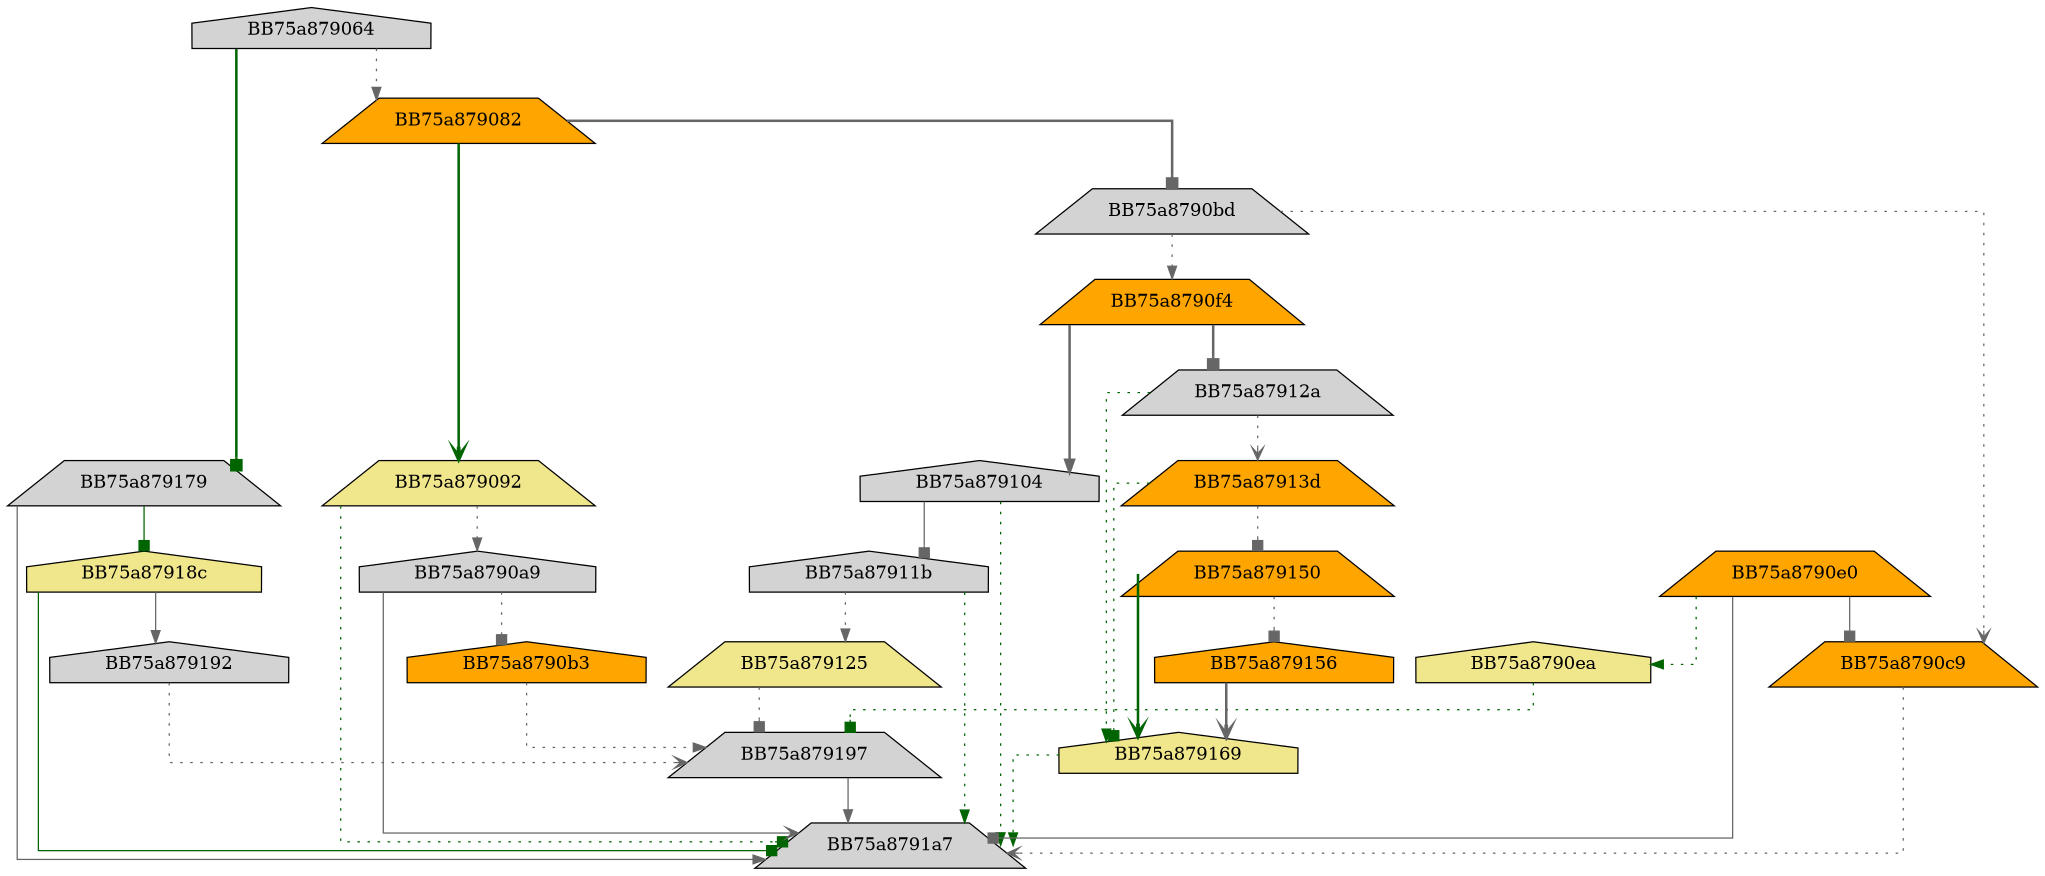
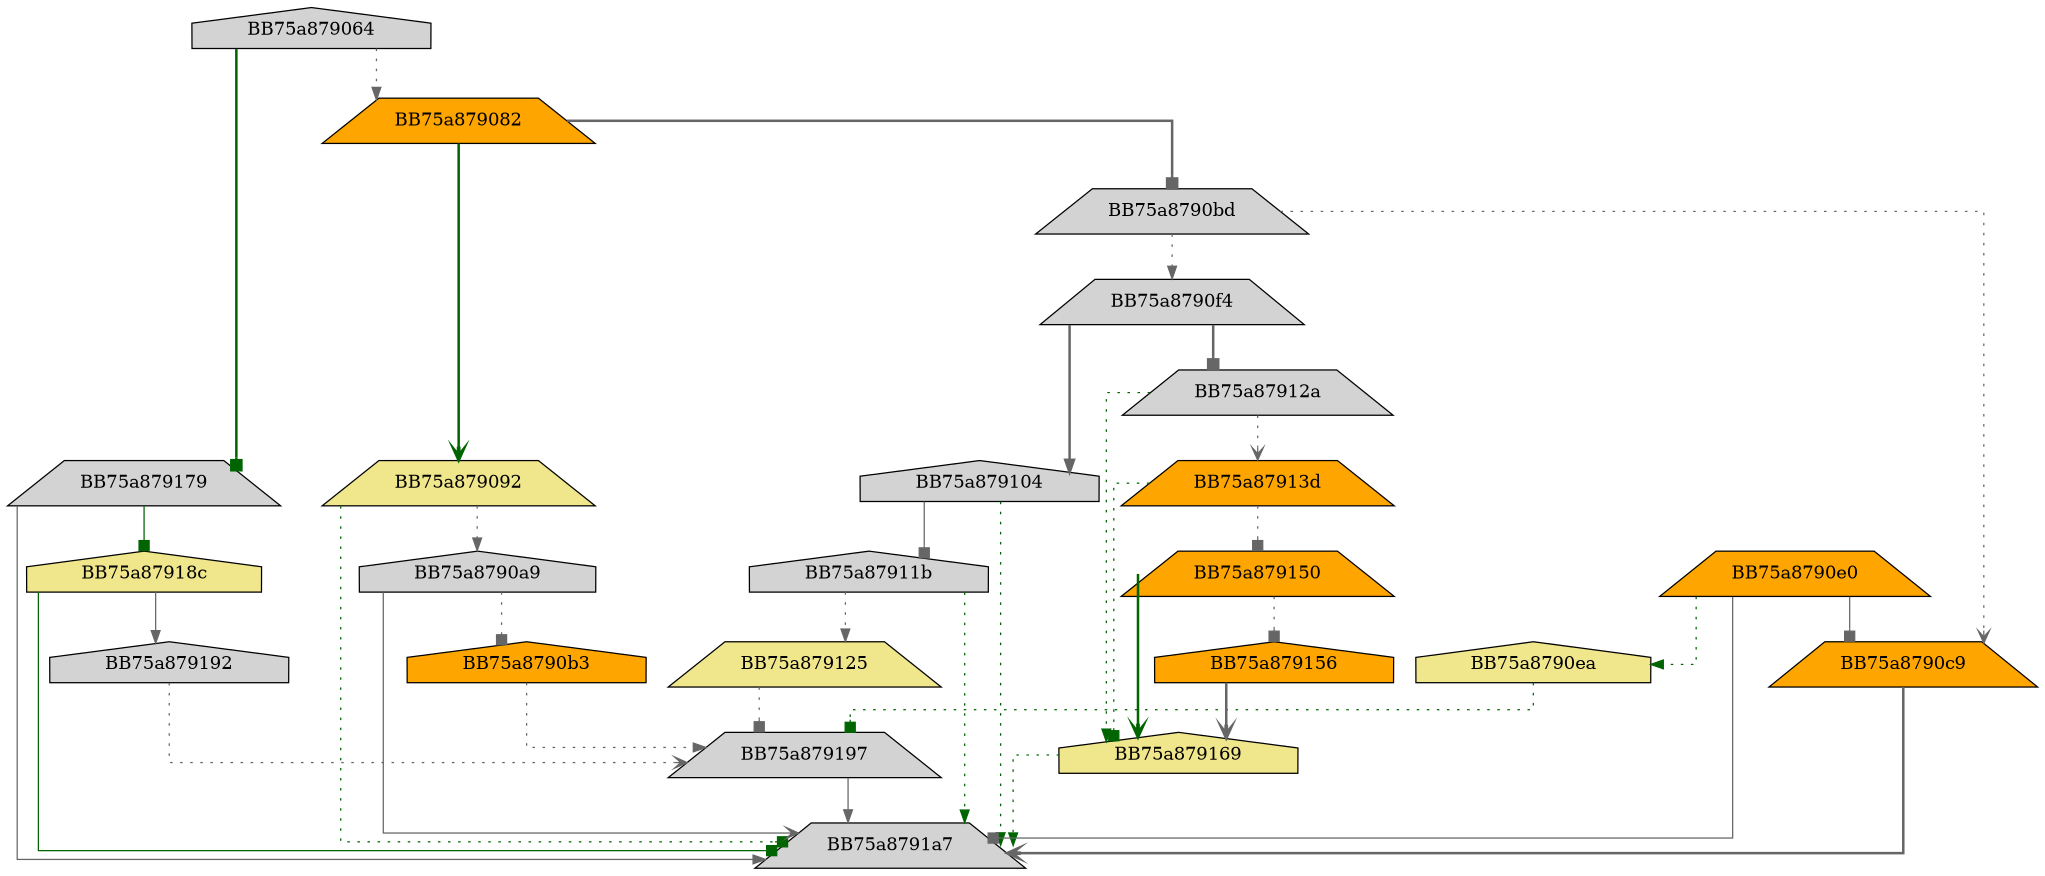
  digraph {
    splines=ortho
    node [fillcolor=lightgrey shape=trapezium style=filled]
    edge [arrowhead=box color=gray40 style=dotted]
    BB75a879064 [shape=house]
    BB75a879179
    BB75a879082 [fillcolor=orange]
    BB75a8791a7
    BB75a87918c [fillcolor=khaki shape=house]
    BB75a8790bd
    BB75a879092 [fillcolor=khaki]
    BB75a879192 [shape=house]
-   BB75a8790f4 [fillcolor=orange]
+   BB75a8790f4
    BB75a8790c9 [fillcolor=orange]
    BB75a8790a9 [shape=house]
    BB75a87912a
    BB75a879104 [shape=house]
    BB75a8790b3 [fillcolor=orange shape=house]
    BB75a879197
    BB75a879169 [fillcolor=khaki shape=house]
    BB75a87913d [fillcolor=orange]
    BB75a87911b [shape=house]
    BB75a8790e0 [fillcolor=orange]
    BB75a8790ea [fillcolor=khaki shape=house]
    BB75a879150 [fillcolor=orange]
    BB75a879125 [fillcolor=khaki]
    BB75a879156 [fillcolor=orange shape=house]
    BB75a879064 -> BB75a879179 [color=darkgreen style=bold]
    BB75a879064 -> BB75a879082 [arrowhead=normal]
    BB75a879179 -> BB75a8791a7 [arrowhead=normal style=solid]
    BB75a879179 -> BB75a87918c [color=darkgreen style=solid]
    BB75a879082 -> BB75a8790bd [style=bold]
    BB75a879082 -> BB75a879092 [arrowhead=vee color=darkgreen style=bold]
    BB75a87918c -> BB75a8791a7 [color=darkgreen style=solid]
    BB75a87918c -> BB75a879192 [arrowhead=normal style=solid]
    BB75a8790bd -> BB75a8790f4 [arrowhead=normal]
    BB75a8790bd -> BB75a8790c9 [arrowhead=vee]
    BB75a879092 -> BB75a8791a7 [color=darkgreen]
    BB75a879092 -> BB75a8790a9 [arrowhead=normal]
    BB75a879192 -> BB75a879197 [arrowhead=vee]
    BB75a8790f4 -> BB75a87912a [style=bold]
    BB75a8790f4 -> BB75a879104 [arrowhead=normal style=bold]
-   BB75a8790c9 -> BB75a8791a7 [arrowhead=vee]
+   BB75a8790c9 -> BB75a8791a7 [arrowhead=vee style=bold]
    BB75a8790a9 -> BB75a8791a7 [arrowhead=vee style=solid]
    BB75a8790a9 -> BB75a8790b3
    BB75a87912a -> BB75a879169 [arrowhead=normal color=darkgreen]
    BB75a87912a -> BB75a87913d [arrowhead=vee]
    BB75a879104 -> BB75a8791a7 [arrowhead=normal color=darkgreen]
    BB75a879104 -> BB75a87911b [style=solid]
    BB75a8790b3 -> BB75a879197 [arrowhead=normal]
    BB75a879197 -> BB75a8791a7 [arrowhead=normal style=solid]
    BB75a879169 -> BB75a8791a7 [arrowhead=normal color=darkgreen]
    BB75a87913d -> BB75a879169 [color=darkgreen]
    BB75a87913d -> BB75a879150
    BB75a87911b -> BB75a8791a7 [arrowhead=normal color=darkgreen]
    BB75a87911b -> BB75a879125 [arrowhead=normal]
    BB75a8790e0 -> BB75a8791a7 [style=solid]
    BB75a8790e0 -> BB75a8790c9 [style=solid]
    BB75a8790e0 -> BB75a8790ea [arrowhead=normal color=darkgreen]
    BB75a8790ea -> BB75a879197 [color=darkgreen]
    BB75a879150 -> BB75a879169 [arrowhead=vee color=darkgreen style=bold]
    BB75a879150 -> BB75a879156
    BB75a879125 -> BB75a879197
    BB75a879156 -> BB75a879169 [arrowhead=vee style=bold]
  }
